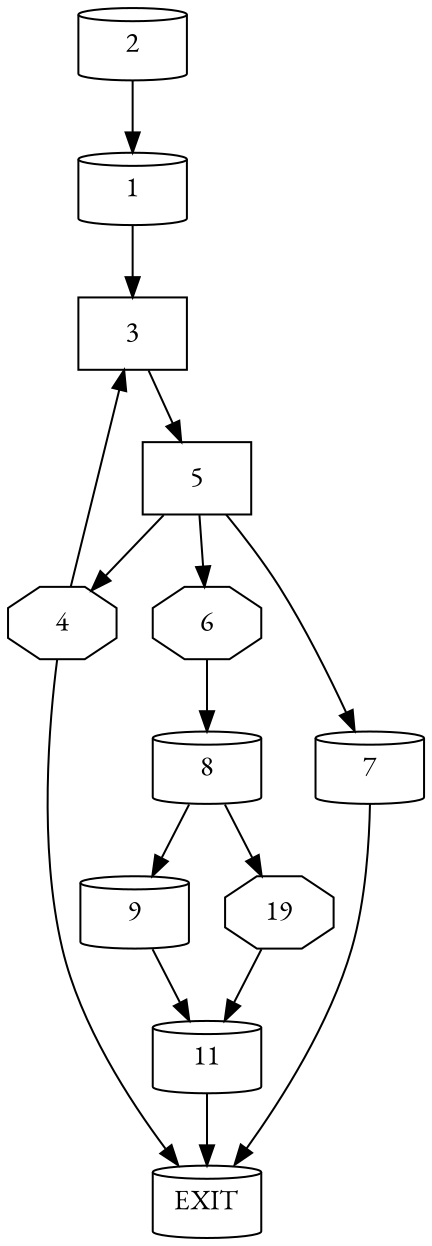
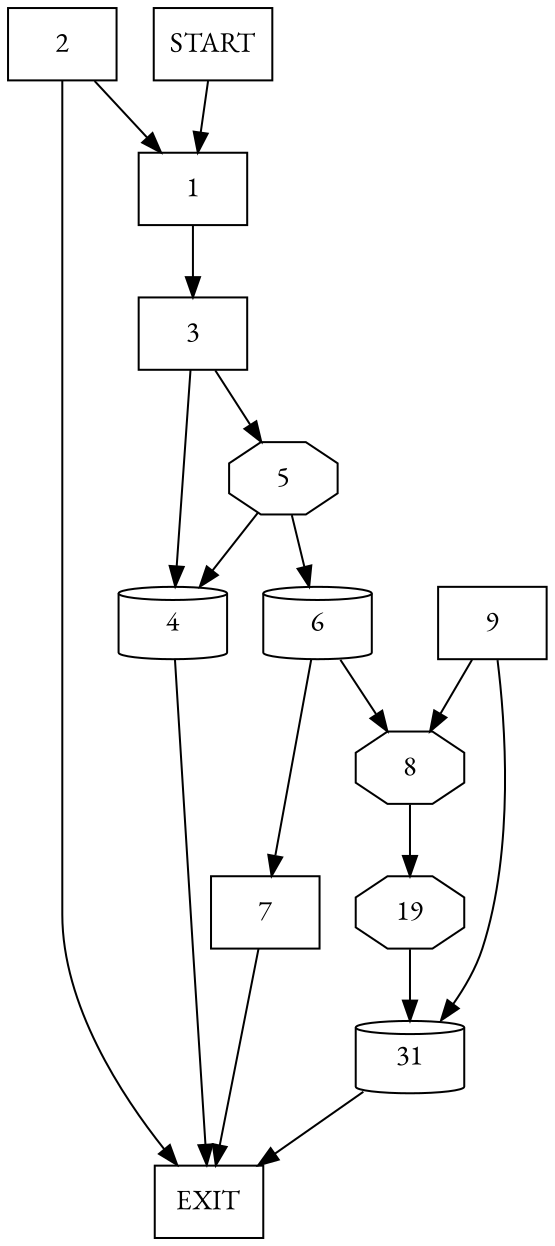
  digraph {
    fontname="EB Garamond"
    node [fontname="EB Garamond" shape=cylinder]
    edge [fontname="EB Garamond"]
-   1
+   n1 [label=START shape=box]
+   1 [shape=box]
    3 [shape=box]
-   n4 [label=EXIT]
-   2
-   4 [shape=octagon]
-   5 [shape=box]
-   6 [shape=octagon]
-   7
-   8
-   9
+   n4 [label=EXIT shape=box]
+   2 [shape=box]
+   4
+   5 [shape=octagon]
+   6
+   7 [shape=box]
+   8 [shape=octagon]
+   9 [shape=box]
    n12 [label=19 shape=octagon]
-   11
+   11 [label=31]
+   n1 -> 1
    1 -> 3
-   4 -> 3
+   3 -> 4
    3 -> 5
    2 -> 1
+   2 -> n4
    4 -> n4
    5 -> 4
    5 -> 6
-   5 -> 7
+   6 -> 7
    6 -> 8
    7 -> n4
-   8 -> 9
+   9 -> 8
    8 -> n12
    9 -> 11
    n12 -> 11
    11 -> n4
  }
